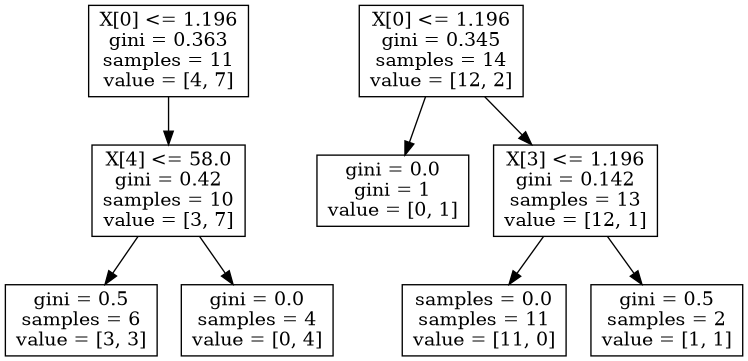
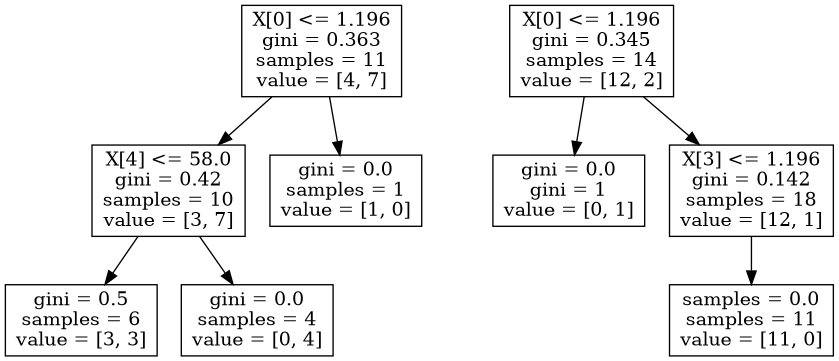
  digraph {
    node [shape=box]
    n1 [label="X[0] <= 1.196\ngini = 0.363\nsamples = 11\nvalue = [4, 7]"]
    n2 [label="X[4] <= 58.0\ngini = 0.42\nsamples = 10\nvalue = [3, 7]"]
+   n3 [label="gini = 0.0\nsamples = 1\nvalue = [1, 0]"]
    n4 [label="X[0] <= 1.196\ngini = 0.345\nsamples = 14\nvalue = [12, 2]"]
    n5 [label="gini = 0.0\ngini = 1\nvalue = [0, 1]"]
-   n6 [label="X[3] <= 1.196\ngini = 0.142\nsamples = 13\nvalue = [12, 1]"]
+   n6 [label="X[3] <= 1.196\ngini = 0.142\nsamples = 18\nvalue = [12, 1]"]
    n7 [label="gini = 0.5\nsamples = 6\nvalue = [3, 3]"]
    n8 [label="gini = 0.0\nsamples = 4\nvalue = [0, 4]"]
    n9 [label="samples = 0.0\nsamples = 11\nvalue = [11, 0]"]
-   n10 [label="gini = 0.5\nsamples = 2\nvalue = [1, 1]"]
    n1 -> n2
+   n1 -> n3
    n2 -> n7
    n2 -> n8
    n4 -> n5
    n4 -> n6
    n6 -> n9
-   n6 -> n10
  }
